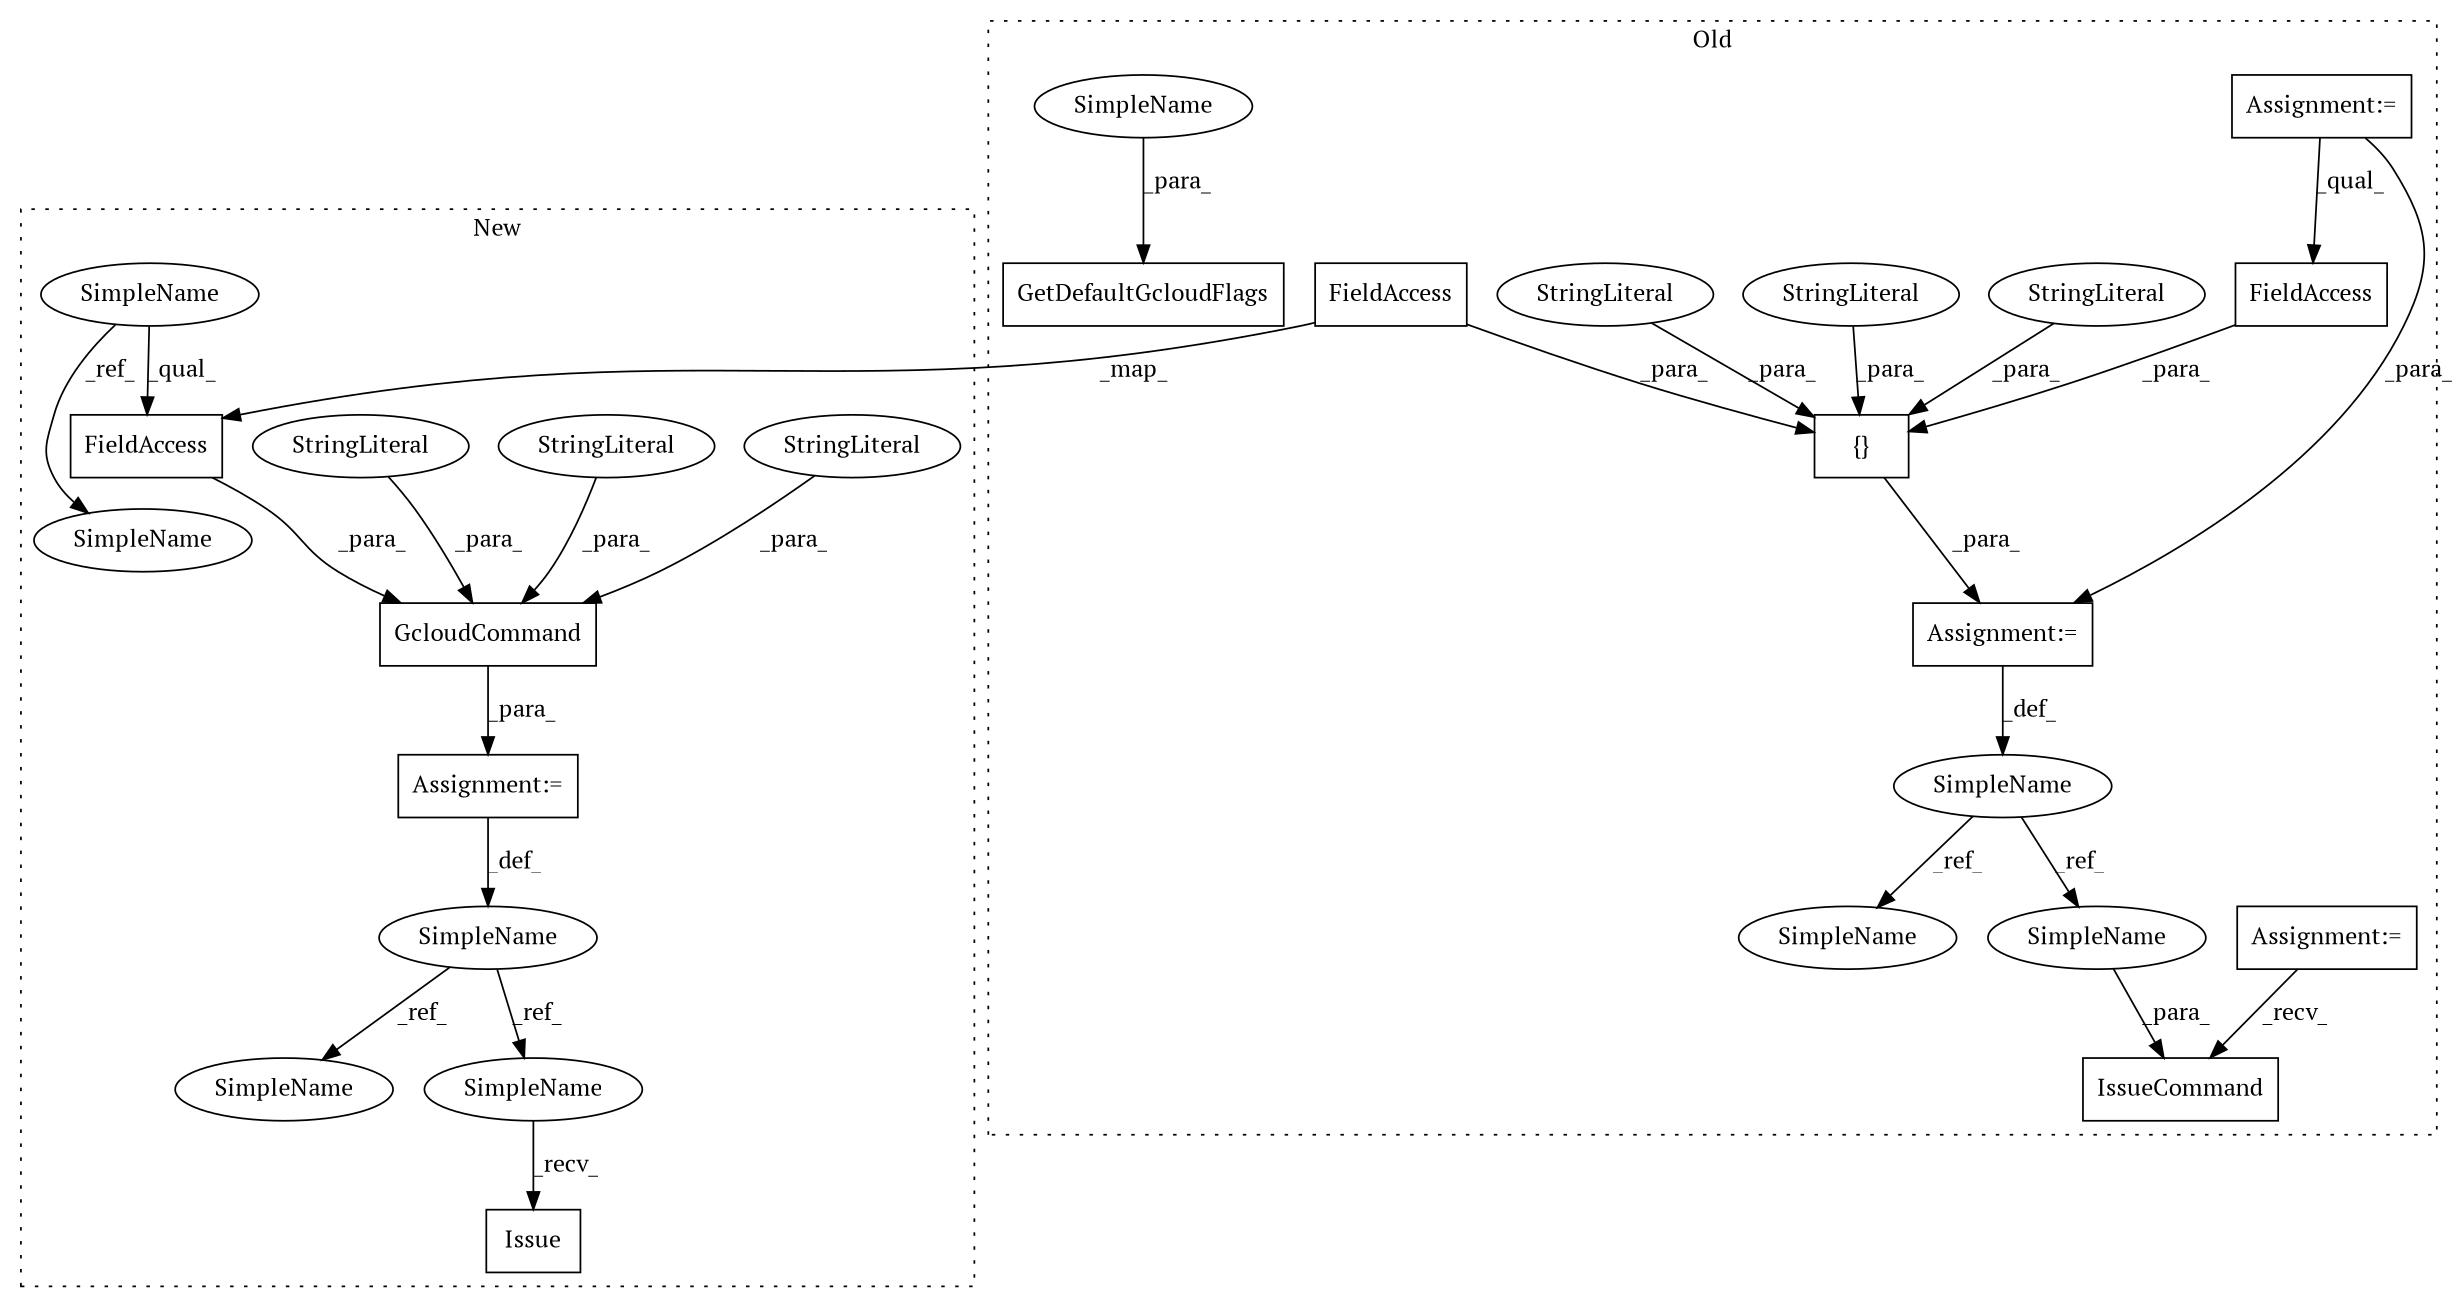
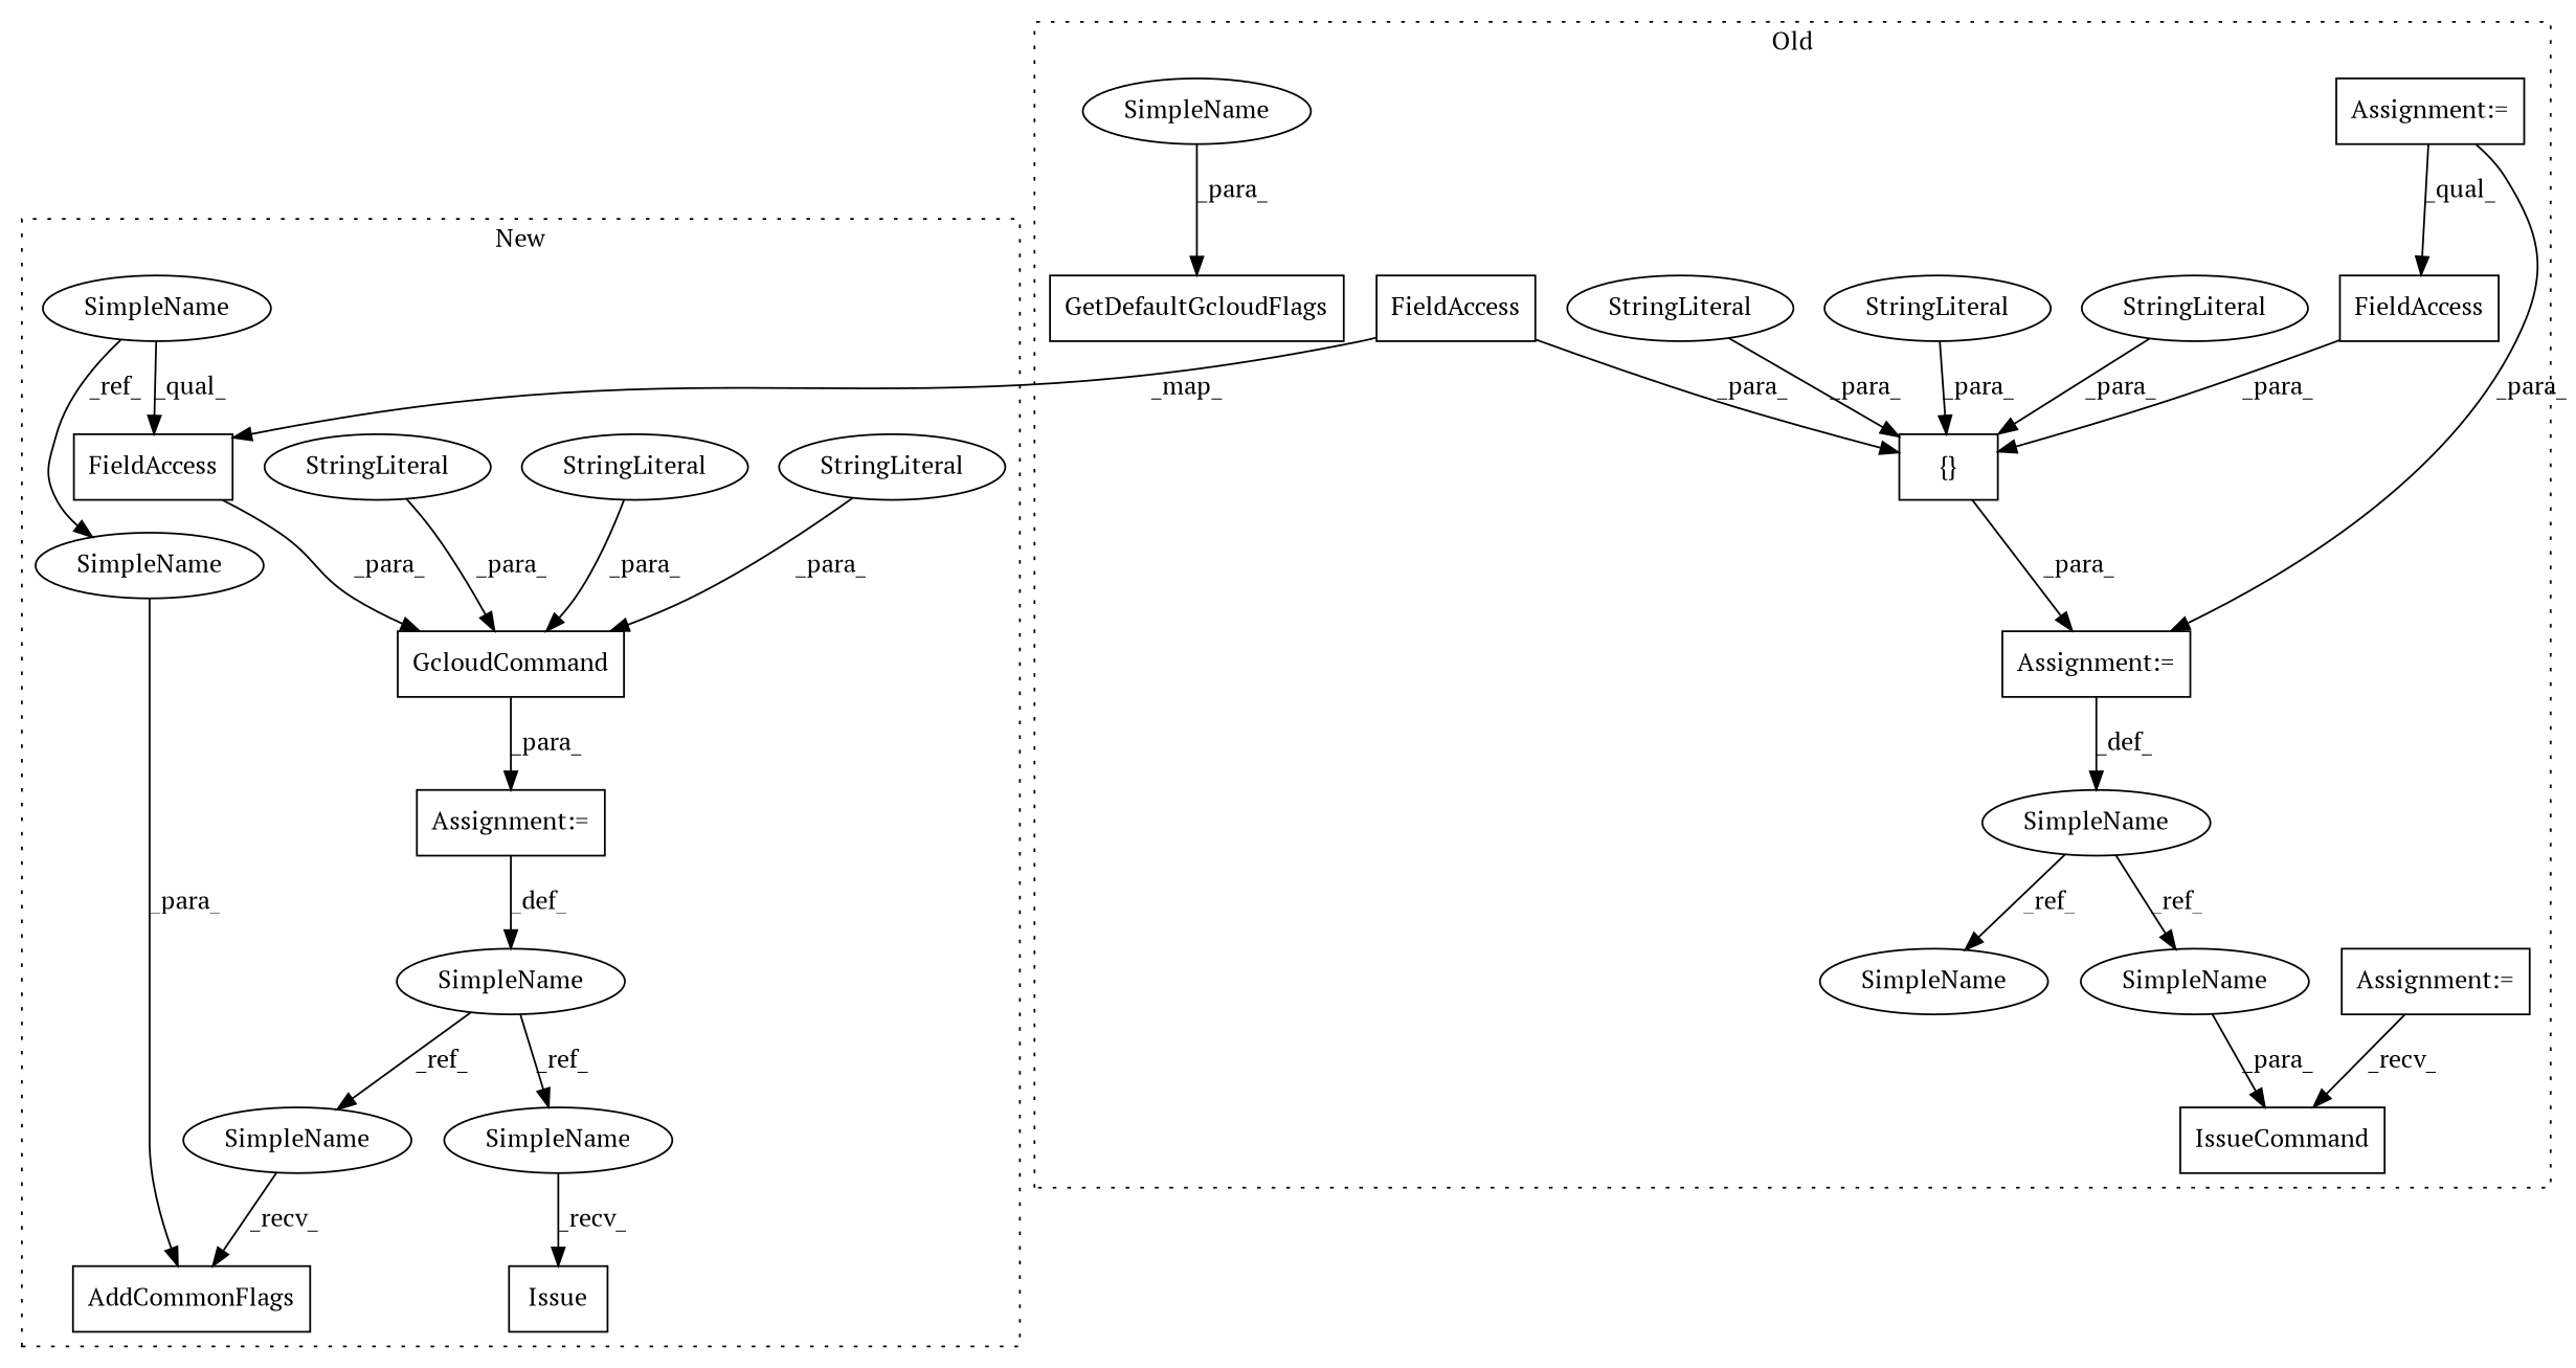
  digraph {
    fontname="PT Serif"
    node [a=42 fontname="PT Serif" l=9 s=835 shape=ellipse]
    edge [fontname="PT Serif"]
    n1 [a=32 l="22,1" label=GetDefaultGcloudFlags s="1039,1065" shape=box]
    n2 [a=4 l="1,1" label="{}" s="889,1009" shape=box]
    n3 [a=32 l="13,1" label=IssueCommand s="1081,1104" shape=box]
    n4 [a=22 l=17 label=FieldAccess s=890 shape=box]
    n5 [l=10 label=SimpleName s=866]
    n6 [a=45 l=16 label=StringLiteral s=918]
    n7 [a=7 l=1 label="Assignment:=" s=876 shape=box]
    n8 [a=22 label=FieldAccess s=944 shape=box]
    n9 [a=7 l=7 label="Assignment:=" s=853 shape=box]
    n10 [a=45 label=StringLiteral s=954]
    n11 [a=45 l=8 label=StringLiteral s=935]
    n12 [a=7 l=5 label="Assignment:=" shape=box]
    n13 [l=10 label=SimpleName s=1016]
    n14 [l=10 label=SimpleName s=1094]
    n15 [l=4 label=SimpleName s=1061]
    n16 [a=32 l=7 label=Issue s=1139 shape=box]
    n17 [l=3 label=SimpleName]
+   n18 [a=32 l="15,1" label=AddCommonFlags s="1109,1128" shape=box]
    n19 [a=32 l="14,1" label=GcloudCommand s="844,903" shape=box]
    n20 [a=45 l=16 label=StringLiteral s=868]
    n21 [a=45 label=StringLiteral s=858]
    n22 [a=45 l=8 label=StringLiteral s=885]
    n23 [l=4 label=SimpleName s=746]
    n24 [a=22 label=FieldAccess s=894 shape=box]
    n25 [a=7 l=1 label="Assignment:=" s=838 shape=box]
    n26 [l=4 label=SimpleName s=1124]
    n27 [l=3 label=SimpleName s=1135]
    n28 [l=3 label=SimpleName s=1105]
    subgraph cluster_1 {
      label=Old
      style=dotted
      n1
      n2
      n3
      n4
      n5
      n6
      n7
      n8
      n9
      n10
      n11
      n12
      n13
      n14
      n15
    }
    subgraph cluster_2 {
      label=New
      style=dotted
      n16
      n17
+     n18
      n19
      n20
      n21
      n22
      n23
      n24
      n25
      n26
      n27
      n28
    }
    n2 -> n7 [label=_para_]
    n4 -> n2 [label=_para_]
    n5 -> n13 [label=_ref_]
    n5 -> n14 [label=_ref_]
    n6 -> n2 [label=_para_]
    n7 -> n5 [label=_def_]
    n8 -> n2 [label=_para_]
    n8 -> n24 [label=_map_]
    n9 -> n3 [label=_recv_]
    n10 -> n2 [label=_para_]
    n11 -> n2 [label=_para_]
    n12 -> n4 [label=_qual_]
    n12 -> n7 [label=_para_]
    n14 -> n3 [label=_para_]
    n15 -> n1 [label=_para_]
    n17 -> n27 [label=_ref_]
    n17 -> n28 [label=_ref_]
    n19 -> n25 [label=_para_]
    n20 -> n19 [label=_para_]
    n21 -> n19 [label=_para_]
    n22 -> n19 [label=_para_]
    n23 -> n24 [label=_qual_]
    n23 -> n26 [label=_ref_]
    n24 -> n19 [label=_para_]
    n25 -> n17 [label=_def_]
+   n26 -> n18 [label=_para_]
    n27 -> n16 [label=_recv_]
+   n28 -> n18 [label=_recv_]
  }
